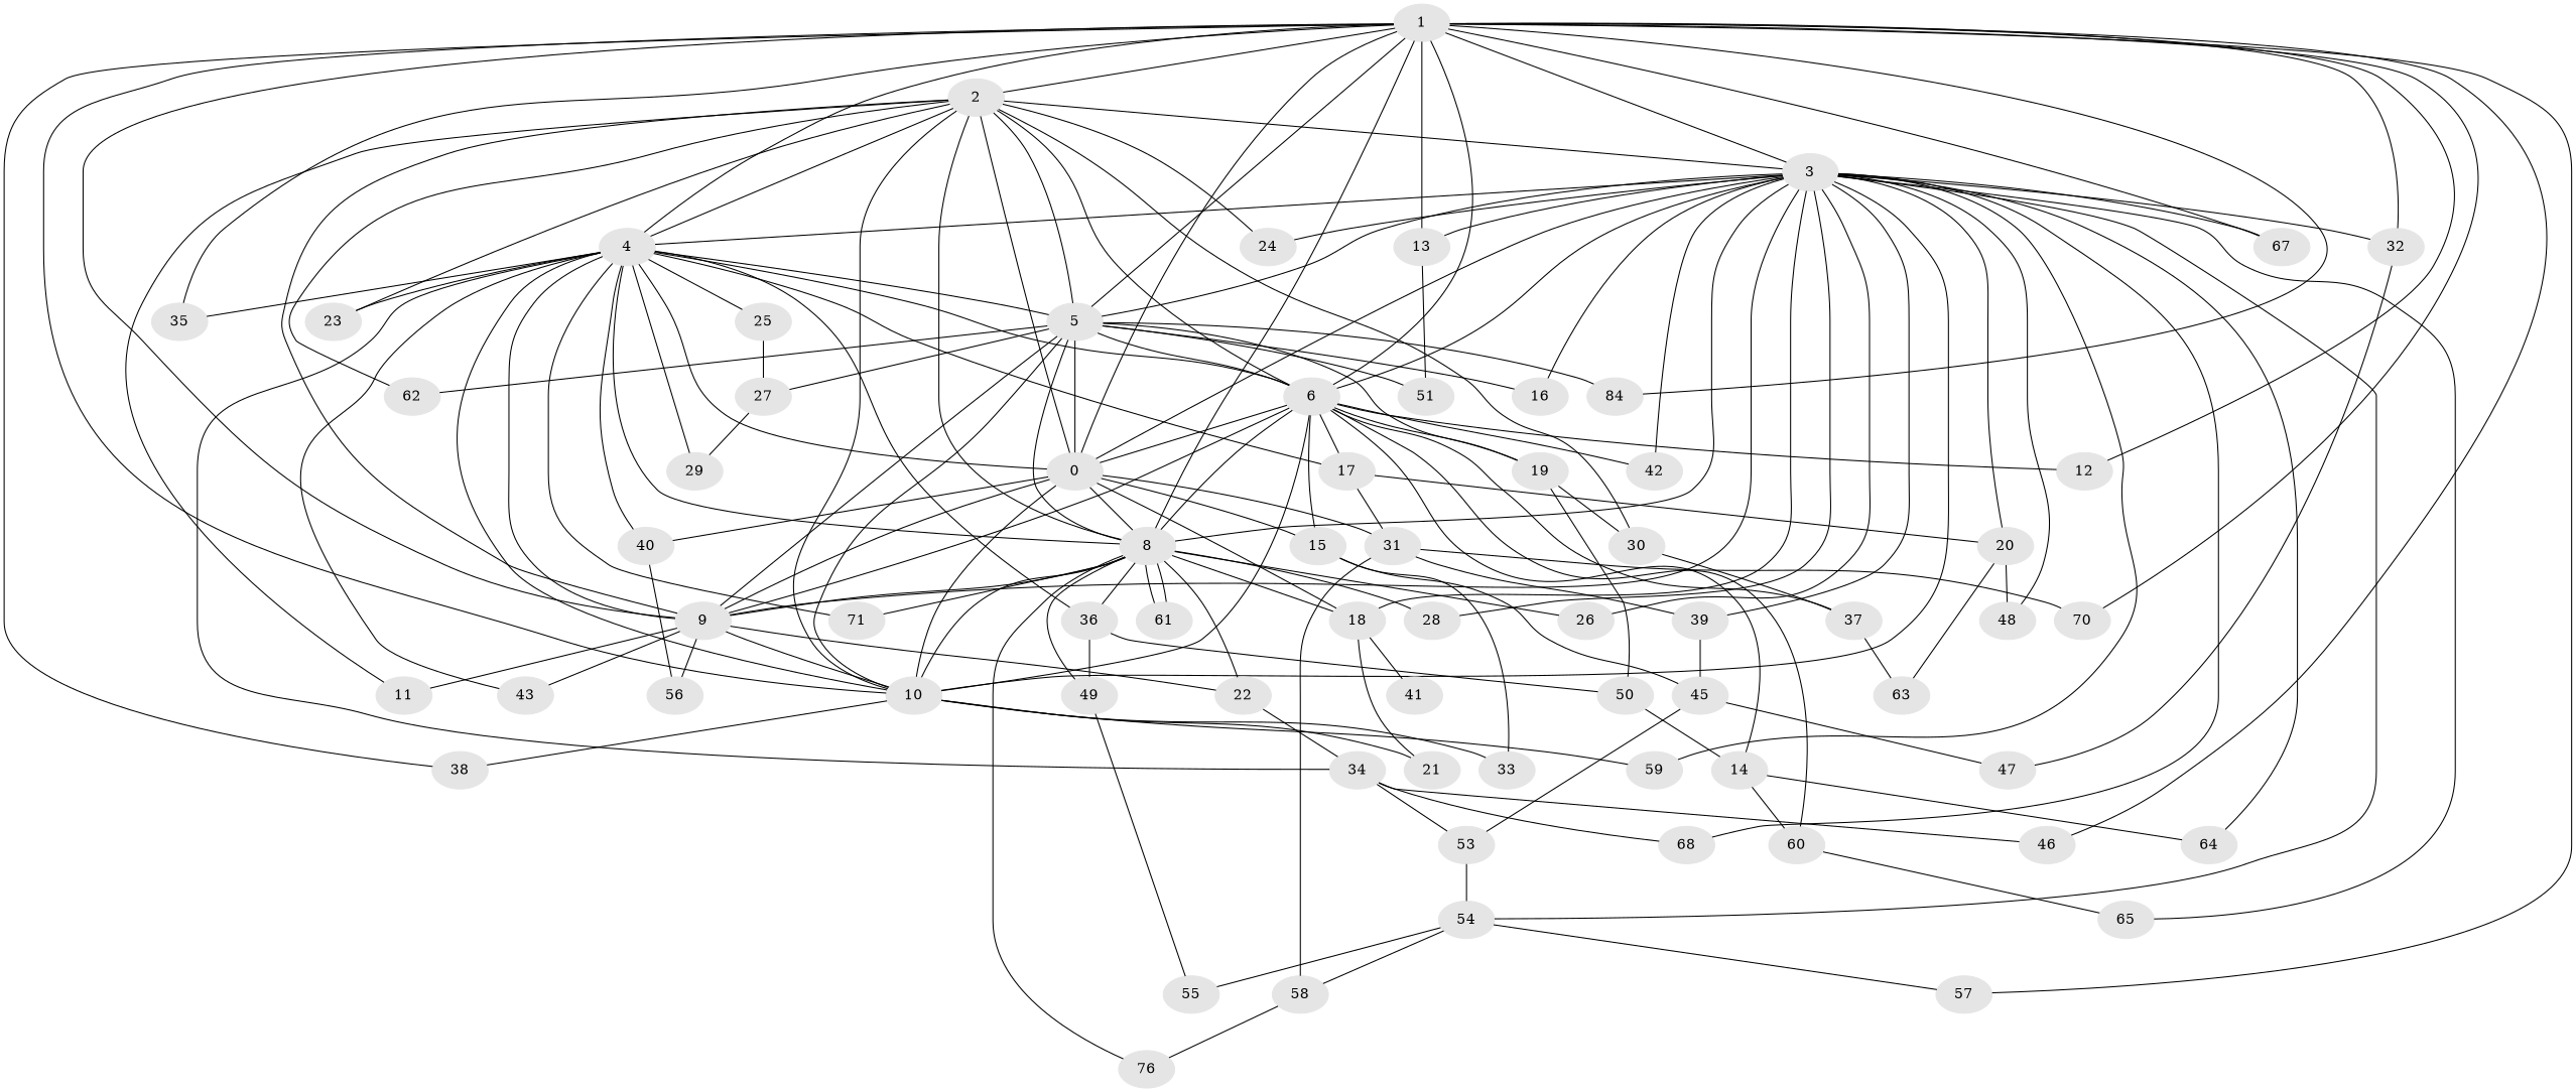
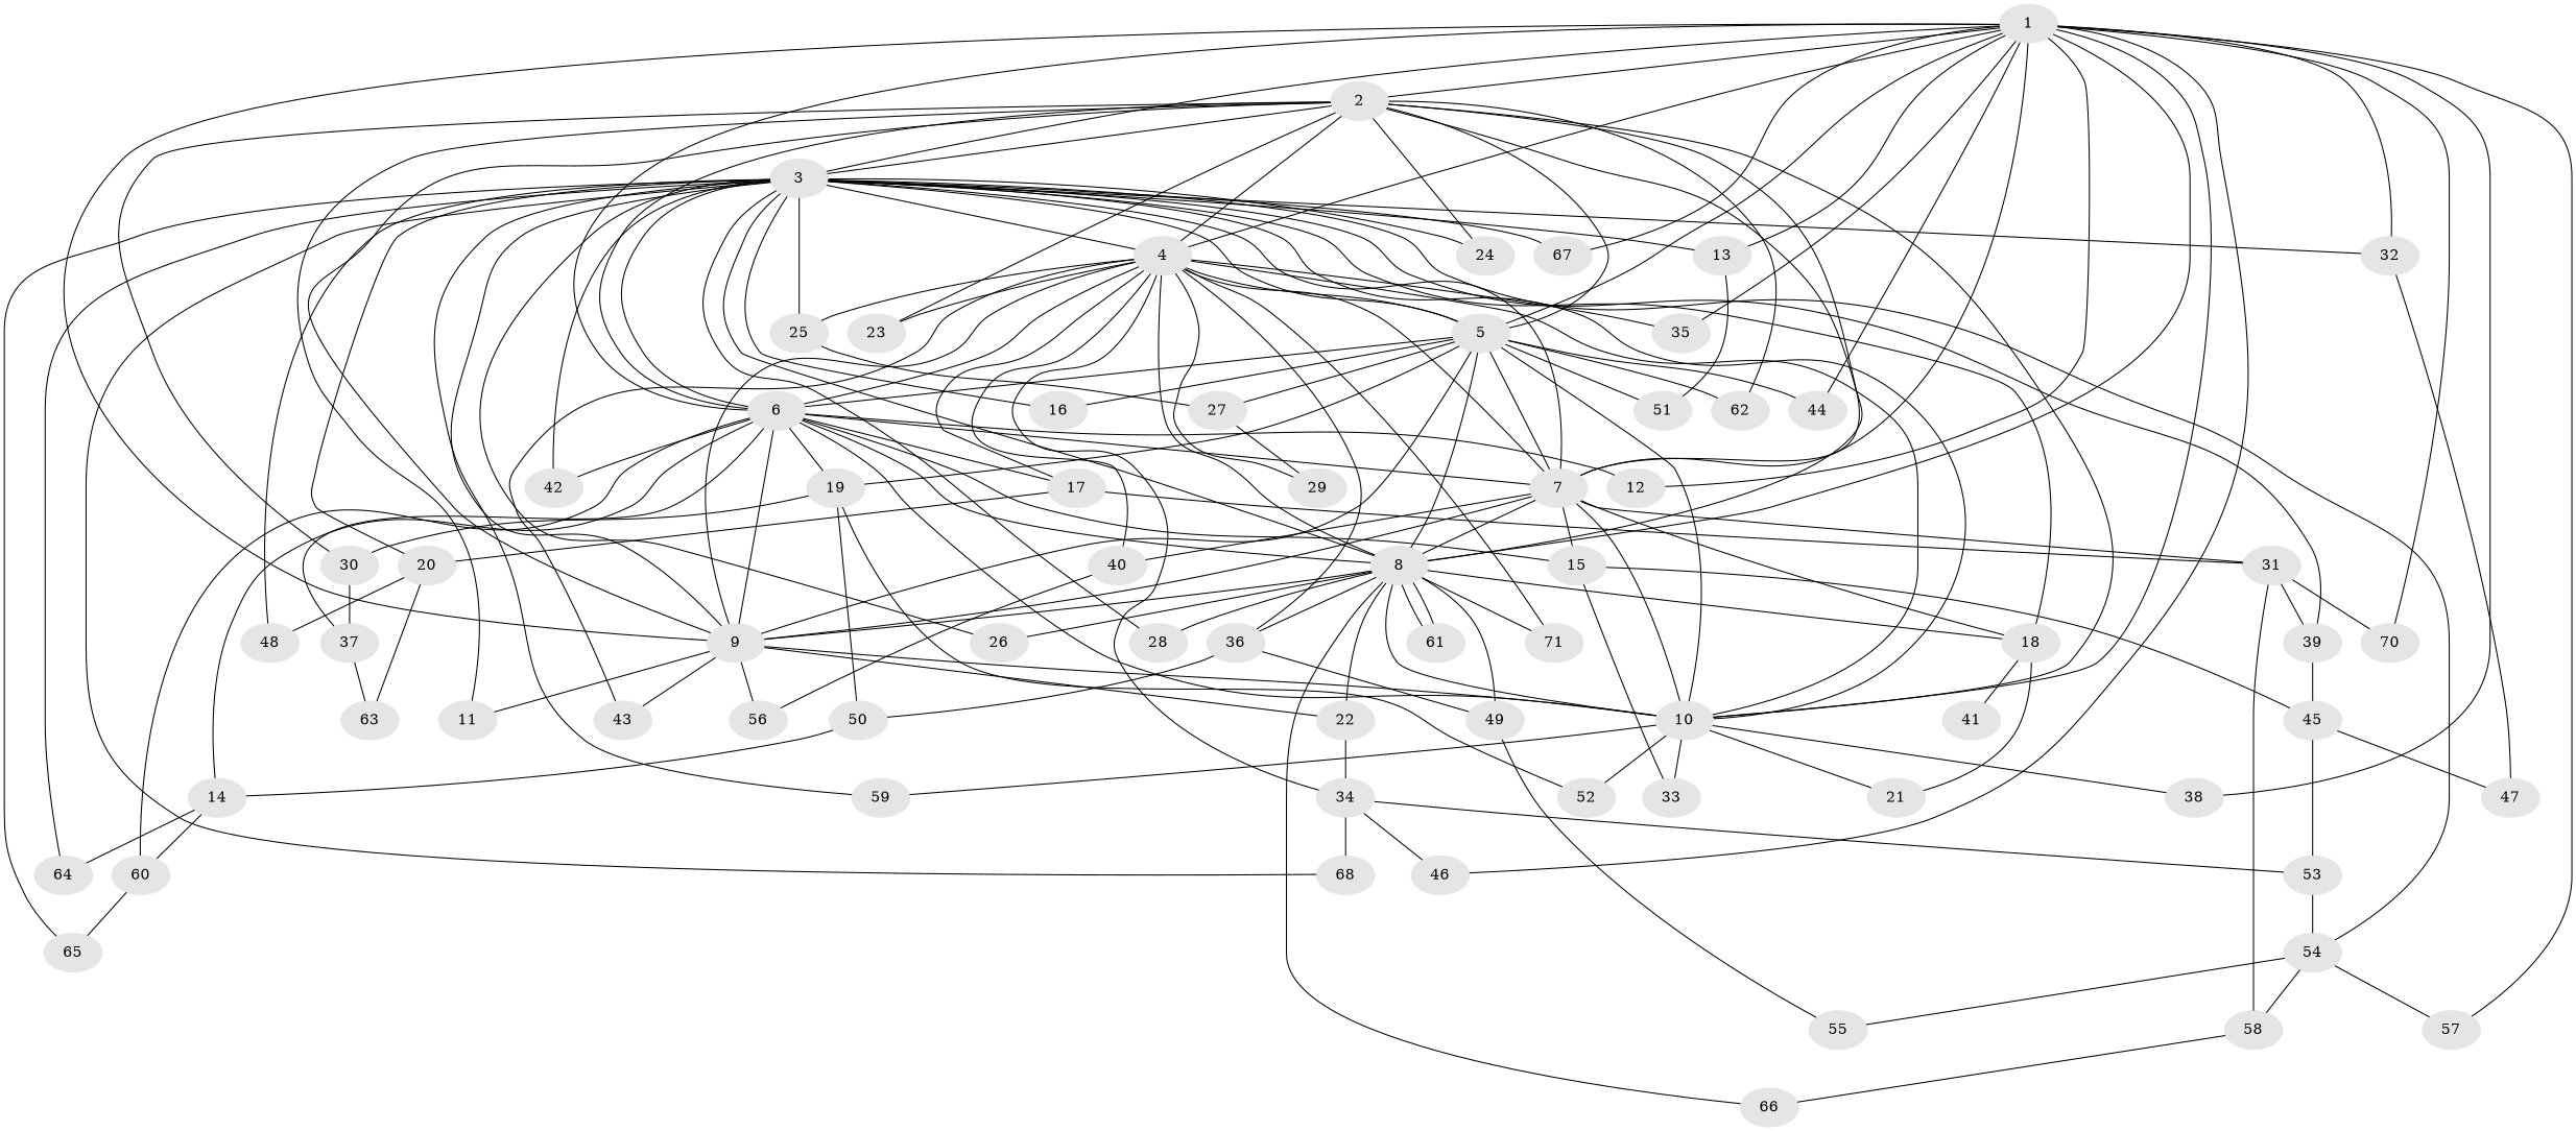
  graph {
    node [color=gray90 style=filled]
    1
    2
    3
    4
    5
    6
-   7 [label=0]
+   7
    8
    9
    10
    12
    13
    32
    35
    38
-   44 [label=84]
+   44
    46
    57
    67
    70
    11
    23
    24
    30
    62
    16
    20
    25
    26
    28
    39
    42
    48
    54
    59
    64
    65
    68
    18
    17
    29
    34
    36
    40
    43
    71
    19
    27
    51
    14
    15
    37
    60
    31
    22
    49
    61
-   66 [label=76]
+   66
    56
    21
    33
+   52
    47
    63
    45
    58
    55
    53
    50
    41
    1 -- 2
    1 -- 3
    1 -- 4
    1 -- 5
    1 -- 6
    1 -- 7
    1 -- 8
    1 -- 9
    1 -- 10
    1 -- 12
    1 -- 13
    1 -- 32
    1 -- 35
    1 -- 38
    1 -- 44
    1 -- 46
    1 -- 57
    1 -- 67
    1 -- 70
    2 -- 3
    2 -- 4
    2 -- 5
    2 -- 6
    2 -- 7
    2 -- 8
    2 -- 9
    2 -- 10
    2 -- 11
    2 -- 23
    2 -- 24
    2 -- 30
    2 -- 62
    3 -- 4
    3 -- 5
    3 -- 6
    3 -- 7
    3 -- 8
    3 -- 9
    3 -- 10
    3 -- 13
    3 -- 32
    3 -- 67
    3 -- 24
    3 -- 16
    3 -- 20
+   3 -- 25
    3 -- 26
    3 -- 28
    3 -- 39
    3 -- 42
    3 -- 48
    3 -- 54
    3 -- 59
    3 -- 64
    3 -- 65
    3 -- 68
    3 -- 18
    4 -- 5
    4 -- 6
    4 -- 7
    4 -- 8
    4 -- 9
    4 -- 10
    4 -- 35
    4 -- 23
    4 -- 25
    4 -- 17
    4 -- 29
    4 -- 34
    4 -- 36
    4 -- 40
    4 -- 43
    4 -- 71
    5 -- 6
    5 -- 7
    5 -- 8
    5 -- 9
    5 -- 10
    5 -- 44
    5 -- 62
    5 -- 16
    5 -- 19
    5 -- 27
    5 -- 51
    6 -- 7
    6 -- 8
    6 -- 9
    6 -- 10
    6 -- 12
    6 -- 42
    6 -- 17
    6 -- 19
    6 -- 14
    6 -- 15
    6 -- 37
    6 -- 60
    7 -- 8
    7 -- 9
    7 -- 10
    7 -- 18
    7 -- 40
    7 -- 15
    7 -- 31
    8 -- 9
    8 -- 10
    8 -- 26
    8 -- 28
    8 -- 18
    8 -- 36
    8 -- 71
    8 -- 22
    8 -- 49
    8 -- 61
    8 -- 61
    8 -- 66
    9 -- 10
    9 -- 11
    9 -- 43
    9 -- 22
    9 -- 56
    10 -- 38
    10 -- 59
    10 -- 21
    10 -- 33
+   10 -- 52
    13 -- 51
    32 -- 47
    30 -- 37
    20 -- 48
    20 -- 63
    25 -- 27
    39 -- 45
    54 -- 57
    54 -- 58
    54 -- 55
    18 -- 21
    18 -- 41
    17 -- 20
    17 -- 31
    34 -- 46
    34 -- 68
    34 -- 53
    36 -- 49
    36 -- 50
    40 -- 56
    19 -- 30
+   19 -- 52
    19 -- 50
    27 -- 29
    14 -- 64
    14 -- 60
    15 -- 33
    15 -- 45
    37 -- 63
    60 -- 65
    31 -- 70
    31 -- 39
    31 -- 58
    22 -- 34
    49 -- 55
    45 -- 47
    45 -- 53
    58 -- 66
    53 -- 54
    50 -- 14
  }
